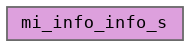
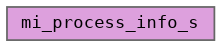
  digraph {
    rankdir=LR
    fontname="DejaVu Sans Mono"
-   n1 [color=grey40 fillcolor=plum fontname="DejaVu Sans Mono" fontsize=10 height=0.2 label=mi_info_info_s shape=box style=filled width=0.4]
+   n1 [color=grey40 fillcolor=plum fontname="DejaVu Sans Mono" fontsize=10 height=0.2 label=mi_process_info_s shape=box style=filled width=0.4]
  }
